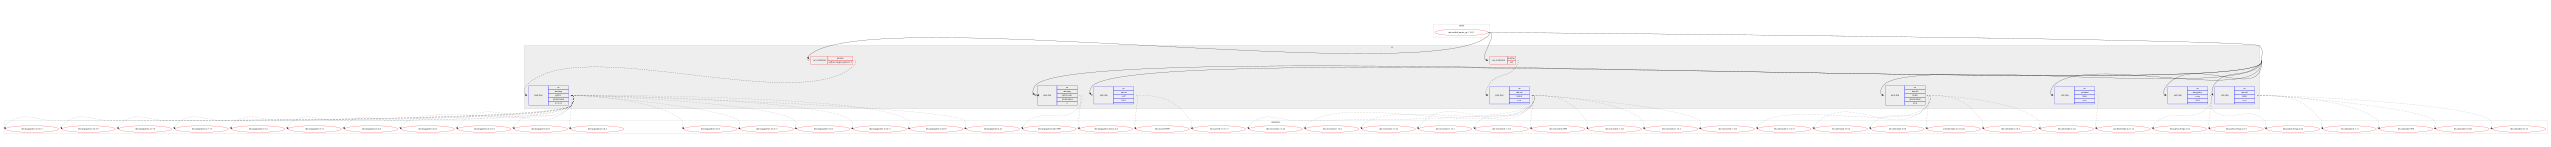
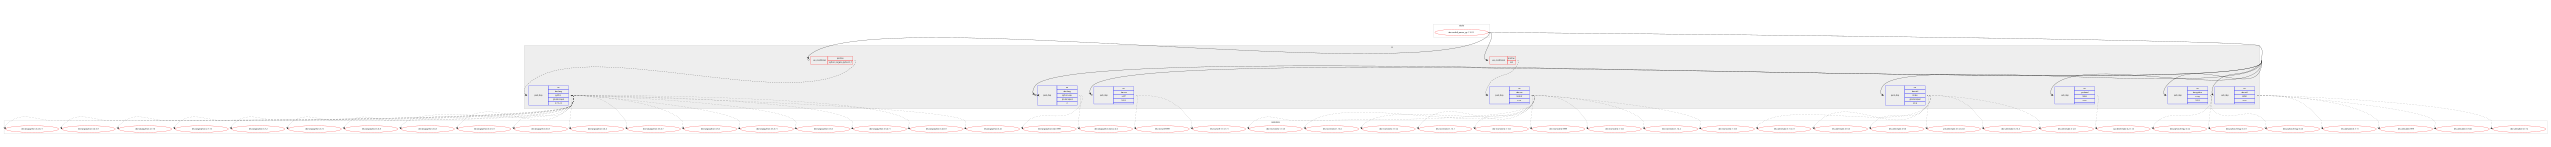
  digraph {
    compound=true
    concentrate=true
    fontname="Noto Sans"
    fontsize=10
    newrank=true
    rankdir=TB
    ranksep=1.5
    node [color=red fontname="Noto Sans" fontsize=10]
    edge [arrowhead=vee fontname="Noto Sans" headport=w style=dotted tailport=e weight=100]
    n1 [label="dev-ros/kdl_parser_py-1.12.10" width=4]
    n2 [color=blue label=<<TABLE BORDER="0" CELLBORDER="1" CELLSPACING="0" CELLPADDING="4" WIDTH="220"><TR><TD ROWSPAN="6" CELLPADDING="30">pack_dep</TD></TR><TR><TD WIDTH="110">no</TD></TR><TR><TD>dev-ros</TD></TR><TR><TD>rostest</TD></TR><TR><TD>none</TD></TR><TR><TD></TD></TR></TABLE>> shape=none]
    n3 [label=<<TABLE BORDER="0" CELLBORDER="1" CELLSPACING="0" CELLPADDING="4"><TR><TD ROWSPAN="3" CELLPADDING="10">use_conditional</TD></TR><TR><TD>positive</TD></TR><TR><TD>test</TD></TR></TABLE>> shape=none]
    n4 [color=blue label=<<TABLE BORDER="0" CELLBORDER="1" CELLSPACING="0" CELLPADDING="4" WIDTH="220"><TR><TD ROWSPAN="6" CELLPADDING="30">pack_dep</TD></TR><TR><TD WIDTH="110">no</TD></TR><TR><TD>dev-python</TD></TR><TR><TD>empy</TD></TR><TR><TD>none</TD></TR><TR><TD></TD></TR></TABLE>> shape=none]
    n5 [color=blue label=<<TABLE BORDER="0" CELLBORDER="1" CELLSPACING="0" CELLPADDING="4" WIDTH="220"><TR><TD ROWSPAN="6" CELLPADDING="30">pack_dep</TD></TR><TR><TD WIDTH="110">no</TD></TR><TR><TD>dev-util</TD></TR><TR><TD>catkin</TD></TR><TR><TD>none</TD></TR><TR><TD></TD></TR></TABLE>> shape=none]
    n6 [color=blue label=<<TABLE BORDER="0" CELLBORDER="1" CELLSPACING="0" CELLPADDING="4" WIDTH="220"><TR><TD ROWSPAN="6" CELLPADDING="30">pack_dep</TD></TR><TR><TD WIDTH="110">no</TD></TR><TR><TD>dev-util</TD></TR><TR><TD>cmake</TD></TR><TR><TD>greaterequal</TD></TR><TR><TD>3.9.6</TD></TR></TABLE>> shape=none]
    n7 [color=blue label=<<TABLE BORDER="0" CELLBORDER="1" CELLSPACING="0" CELLPADDING="4" WIDTH="220"><TR><TD ROWSPAN="6" CELLPADDING="30">pack_dep</TD></TR><TR><TD WIDTH="110">no</TD></TR><TR><TD>sys-devel</TD></TR><TR><TD>make</TD></TR><TR><TD>none</TD></TR><TR><TD></TD></TR></TABLE>> shape=none]
    n8 [color=blue label=<<TABLE BORDER="0" CELLBORDER="1" CELLSPACING="0" CELLPADDING="4" WIDTH="220"><TR><TD ROWSPAN="6" CELLPADDING="30">pack_dep</TD></TR><TR><TD WIDTH="110">no</TD></TR><TR><TD>dev-lang</TD></TR><TR><TD>python</TD></TR><TR><TD>greaterequal</TD></TR><TR><TD>2.7.5-r2</TD></TR></TABLE>> shape=none]
    n9 [label=<<TABLE BORDER="0" CELLBORDER="1" CELLSPACING="0" CELLPADDING="4"><TR><TD ROWSPAN="3" CELLPADDING="10">use_conditional</TD></TR><TR><TD>positive</TD></TR><TR><TD>python_targets_python2_7</TD></TR></TABLE>> shape=none]
    n10 [color=blue label=<<TABLE BORDER="0" CELLBORDER="1" CELLSPACING="0" CELLPADDING="4" WIDTH="220"><TR><TD ROWSPAN="6" CELLPADDING="30">pack_dep</TD></TR><TR><TD WIDTH="110">no</TD></TR><TR><TD>dev-lang</TD></TR><TR><TD>python-exec</TD></TR><TR><TD>greaterequal</TD></TR><TR><TD>2</TD></TR></TABLE>> shape=none]
    n11 [color=blue label=<<TABLE BORDER="0" CELLBORDER="1" CELLSPACING="0" CELLPADDING="4" WIDTH="220"><TR><TD ROWSPAN="6" CELLPADDING="30">pack_dep</TD></TR><TR><TD WIDTH="110">no</TD></TR><TR><TD>dev-ros</TD></TR><TR><TD>urdf</TD></TR><TR><TD>none</TD></TR><TR><TD></TD></TR></TABLE>> shape=none]
    n12 [label="dev-ros/rostest-1.13.0" width=4]
    n13 [label="dev-ros/rostest-1.13.1" width=4]
    n14 [label="dev-ros/rostest-1.13.2" width=4]
    n15 [label="dev-ros/rostest-1.13.4" width=4]
    n16 [label="dev-ros/rostest-1.13.5" width=4]
    n17 [label="dev-ros/rostest-1.13.6" width=4]
    n18 [label="dev-ros/rostest-1.14.2" width=4]
    n19 [label="dev-ros/rostest-1.14.3" width=4]
    n20 [label="dev-ros/rostest-9999" width=4]
    n21 [label="dev-python/empy-3.3-r1" width=4]
    n22 [label="dev-python/empy-3.3.2" width=4]
    n23 [label="dev-python/empy-3.3.3" width=4]
    n24 [label="dev-util/catkin-0.7.11" width=4]
    n25 [label="dev-util/catkin-0.7.12" width=4]
    n26 [label="dev-util/catkin-0.7.84" width=4]
    n27 [label="dev-util/catkin-9999" width=4]
    n28 [label="dev-util/cmake-3.10.3" width=4]
    n29 [label="dev-util/cmake-3.11.4-r1" width=4]
    n30 [label="dev-util/cmake-3.12.3" width=4]
    n31 [label="dev-util/cmake-3.13.4" width=4]
    n32 [label="util-util/cmake-3.14.0_rc3" width=4]
    n33 [label="dev-util/cmake-3.9.6" width=4]
    n34 [label="sys-devel/make-4.2.1-r4" width=4]
    n35 [label="dev-lang/python-2.7.15" width=4]
    n36 [label="dev-lang/python-2.7.16" width=4]
    n37 [label="dev-lang/python-3.4.5-r1" width=4]
    n38 [label="dev-lang/python-3.4.6-r1" width=4]
    n39 [label="dev-lang/python-3.4.8" width=4]
    n40 [label="dev-lang/python-3.4.8-r1" width=4]
    n41 [label="dev-lang/python-3.5.4-r1" width=4]
    n42 [label="dev-lang/python-3.5.5" width=4]
    n43 [label="dev-lang/python-3.5.5-r1" width=4]
    n44 [label="dev-lang/python-3.5.6" width=4]
+   n45 [label="dev-lang/python-3.6.3-r1" width=4]
    n46 [label="dev-lang/python-3.6.4" width=4]
    n47 [label="dev-lang/python-3.6.5" width=4]
    n48 [label="dev-lang/python-3.6.5-r1" width=4]
    n49 [label="dev-lang/python-3.6.6" width=4]
    n50 [label="dev-lang/python-3.6.8" width=4]
    n51 [label="dev-lang/python-3.7.0" width=4]
    n52 [label="dev-lang/python-3.7.2" width=4]
    n53 [label="dev-lang/python-exec-2.4.6" width=4]
    n54 [label="dev-lang/python-exec-9999" width=4]
    n55 [label="dev-ros/urdf-1.13.1-r1" width=4]
    n56 [label="dev-ros/urdf-9999" width=4]
    subgraph cluster_1 {
      color=gray
      label=<<i>ebuild</i>>
      rank=same
      n1
    }
    subgraph cluster_2 {
      color=gray
      label=<<i>dependencies</i>>
      subgraph cluster_3 {
        color=gray
        fillcolor="#eeeeee"
        label=<<i>compile</i>>
        style=filled
        subgraph sub_4 {
          color=gray
          fillcolor="#eeeeee"
          label=<<i>compile</i>>
          style=filled
          n3
          subgraph sub_5 {
            color=gray
            fillcolor="#eeeeee"
            label=<<i>compile</i>>
            style=filled
            n2
          }
        }
        subgraph sub_6 {
          color=gray
          fillcolor="#eeeeee"
          label=<<i>compile</i>>
          style=filled
          n4
        }
        subgraph sub_7 {
          color=gray
          fillcolor="#eeeeee"
          label=<<i>compile</i>>
          style=filled
          n5
        }
        subgraph sub_8 {
          color=gray
          fillcolor="#eeeeee"
          label=<<i>compile</i>>
          style=filled
          n6
        }
        subgraph sub_9 {
          color=gray
          fillcolor="#eeeeee"
          label=<<i>compile</i>>
          style=filled
          n7
        }
      }
      subgraph cluster_10 {
        color=gray
        fillcolor="#eeeeee"
        label=<<i>compile and run</i>>
        style=filled
        subgraph sub_11 {
          color=gray
          fillcolor="#eeeeee"
          label=<<i>compile and run</i>>
          style=filled
          n9
          subgraph sub_12 {
            color=gray
            fillcolor="#eeeeee"
            label=<<i>compile and run</i>>
            style=filled
            n8
          }
        }
        subgraph sub_13 {
          color=gray
          fillcolor="#eeeeee"
          label=<<i>compile and run</i>>
          style=filled
          n10
        }
        subgraph sub_14 {
          color=gray
          fillcolor="#eeeeee"
          label=<<i>compile and run</i>>
          style=filled
          n11
        }
      }
      subgraph cluster_15 {
        color=gray
        fillcolor="#eeeeee"
        label=<<i>run</i>>
        style=filled
      }
    }
    subgraph cluster_16 {
      color=gray
      label=<<i>candidates</i>>
      rank=same
      subgraph sub_17 {
        color=black
        label=<<i>candidates</i>>
        nodesep=1
        rank=same
        n12
        n13
        n14
        n15
        n16
        n17
        n18
        n19
        n20
      }
      subgraph sub_18 {
        color=black
        label=<<i>candidates</i>>
        nodesep=1
        rank=same
        n21
        n22
        n23
      }
      subgraph sub_19 {
        color=black
        label=<<i>candidates</i>>
        nodesep=1
        rank=same
        n24
        n25
        n26
        n27
      }
      subgraph sub_20 {
        color=black
        label=<<i>candidates</i>>
        nodesep=1
        rank=same
        n28
        n29
        n30
        n31
        n32
        n33
      }
      subgraph sub_21 {
        color=black
        label=<<i>candidates</i>>
        nodesep=1
        rank=same
        n34
      }
      subgraph sub_22 {
        color=black
        label=<<i>candidates</i>>
        nodesep=1
        rank=same
        n35
        n36
        n37
        n38
        n39
        n40
        n41
        n42
        n43
        n44
+       n45
        n46
        n47
        n48
        n49
        n50
        n51
        n52
      }
      subgraph sub_23 {
        color=black
        label=<<i>candidates</i>>
        nodesep=1
        rank=same
        n53
        n54
      }
      subgraph sub_24 {
        color=black
        label=<<i>candidates</i>>
        nodesep=1
        rank=same
        n55
        n56
      }
    }
    n1 -> n3 [style=solid weight=20]
    n1 -> n4 [style=solid weight=20]
    n1 -> n5 [style=solid weight=20]
    n1 -> n6 [style=solid weight=20]
    n1 -> n7 [style=solid weight=20]
    n1 -> n9 [arrowhead=odotvee style=solid weight=20]
    n1 -> n10 [arrowhead=odotvee style=solid weight=20]
    n1 -> n11 [arrowhead=odotvee style=solid weight=20]
    n2 -> n12
    n2 -> n13
    n2 -> n14
    n2 -> n15
    n2 -> n16
    n2 -> n17
    n2 -> n18
    n2 -> n19
    n2 -> n20
    n3 -> n2 [style=dashed weight=20]
    n4 -> n21
    n4 -> n22
    n4 -> n23
    n5 -> n24
    n5 -> n25
    n5 -> n26
    n5 -> n27
    n6 -> n28
    n6 -> n29
    n6 -> n30
    n6 -> n31
    n6 -> n32
    n6 -> n33
    n7 -> n34
    n8 -> n35
    n8 -> n36
    n8 -> n37
    n8 -> n38
    n8 -> n39
    n8 -> n40
    n8 -> n41
    n8 -> n42
    n8 -> n43
    n8 -> n44
+   n8 -> n45
    n8 -> n46
    n8 -> n47
    n8 -> n48
    n8 -> n49
    n8 -> n50
    n8 -> n51
    n8 -> n52
    n9 -> n8 [style=dashed weight=20]
    n10 -> n53
    n10 -> n54
    n11 -> n55
    n11 -> n56
  }
